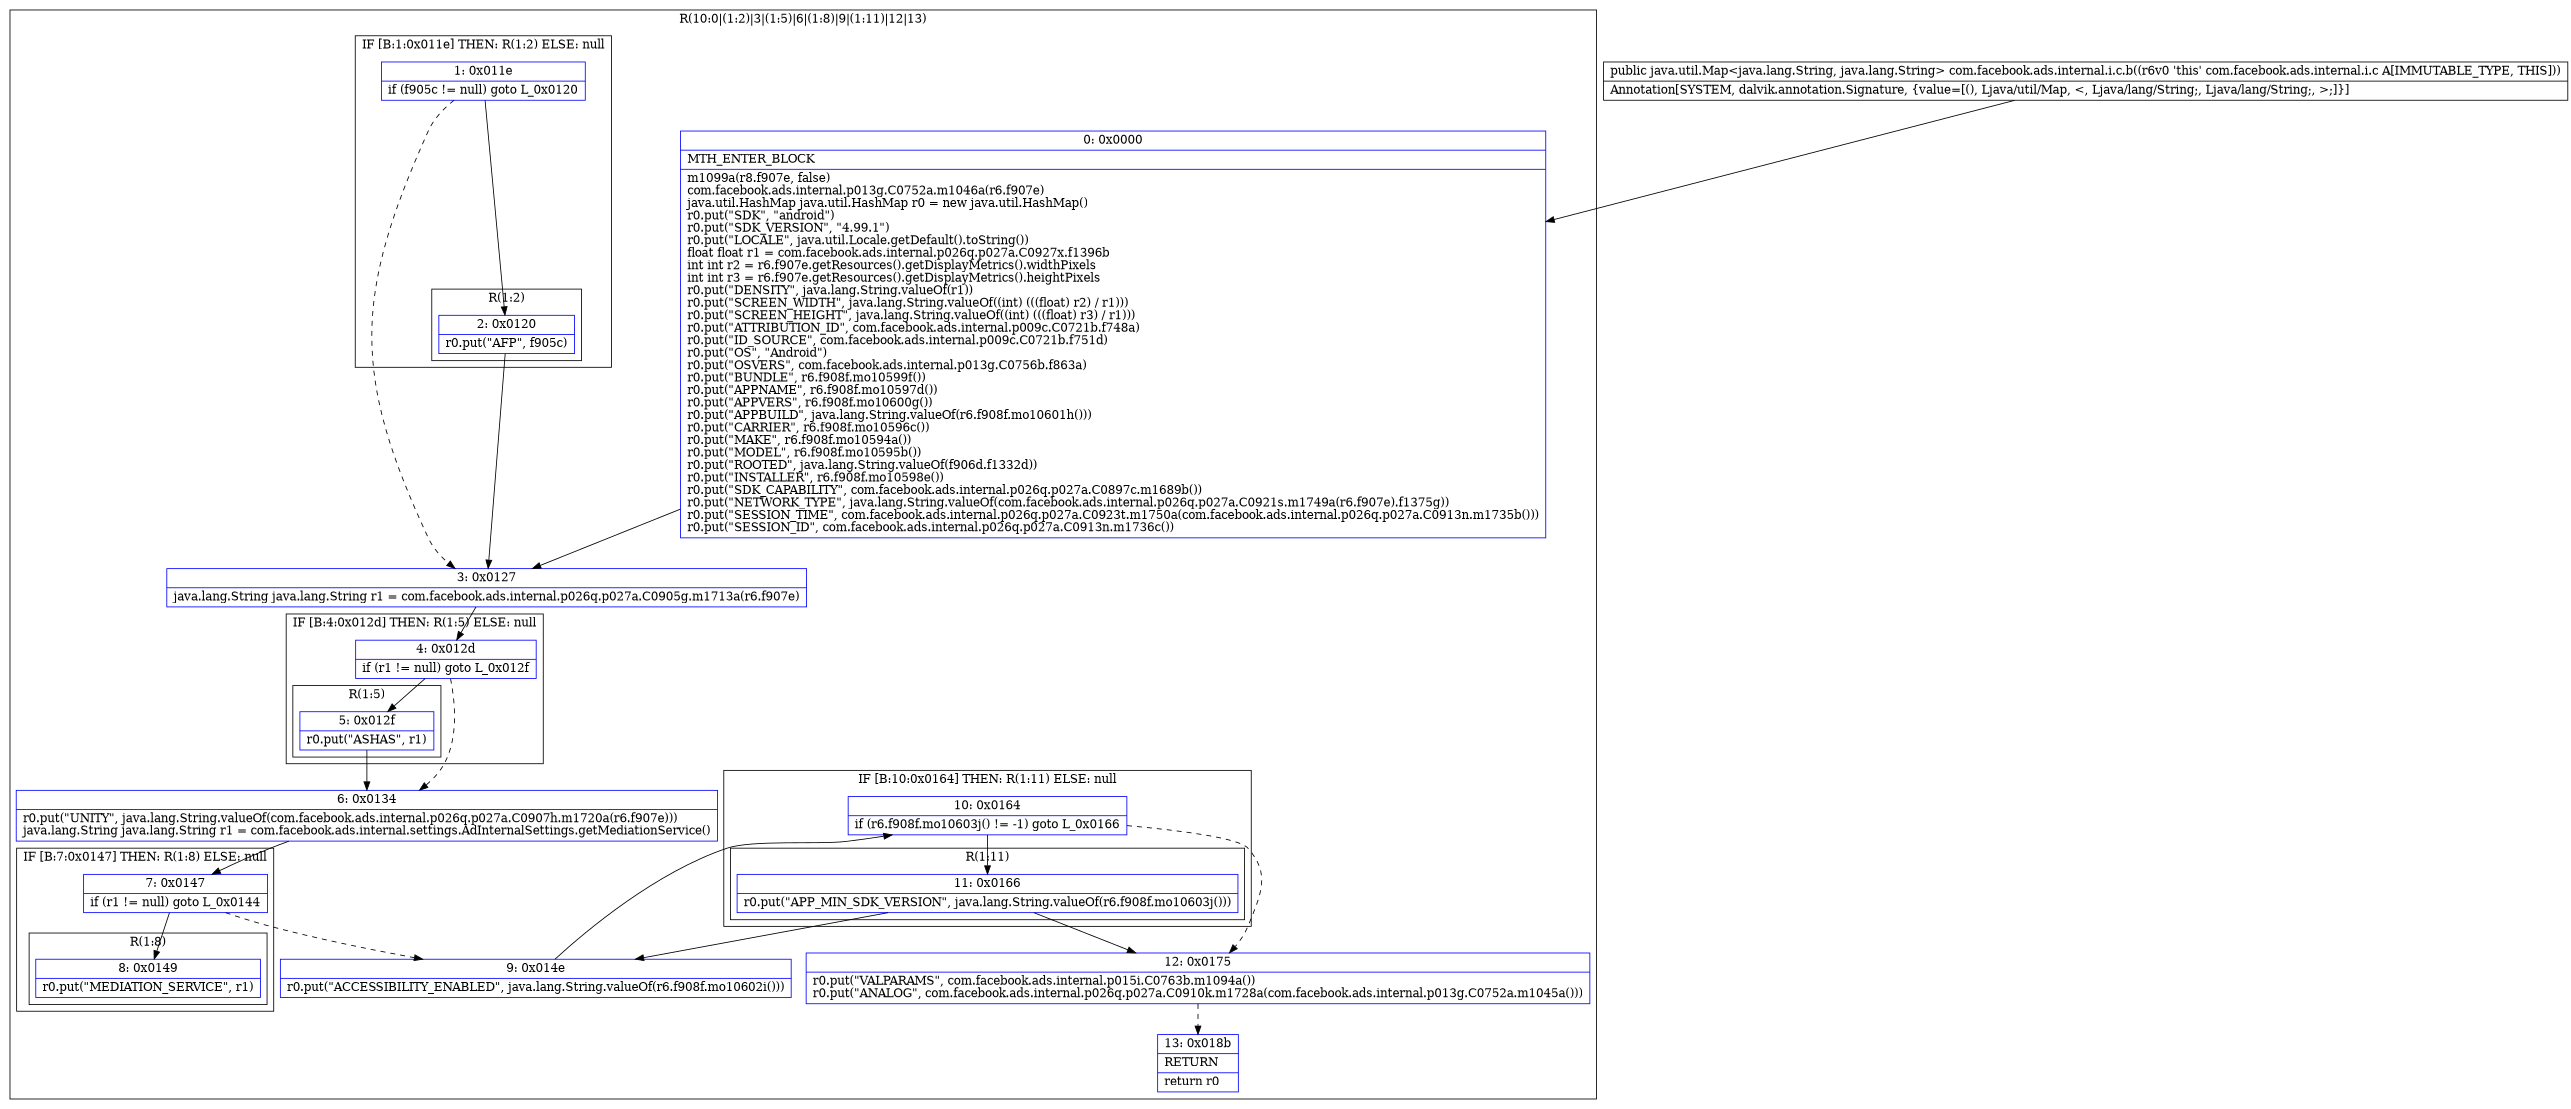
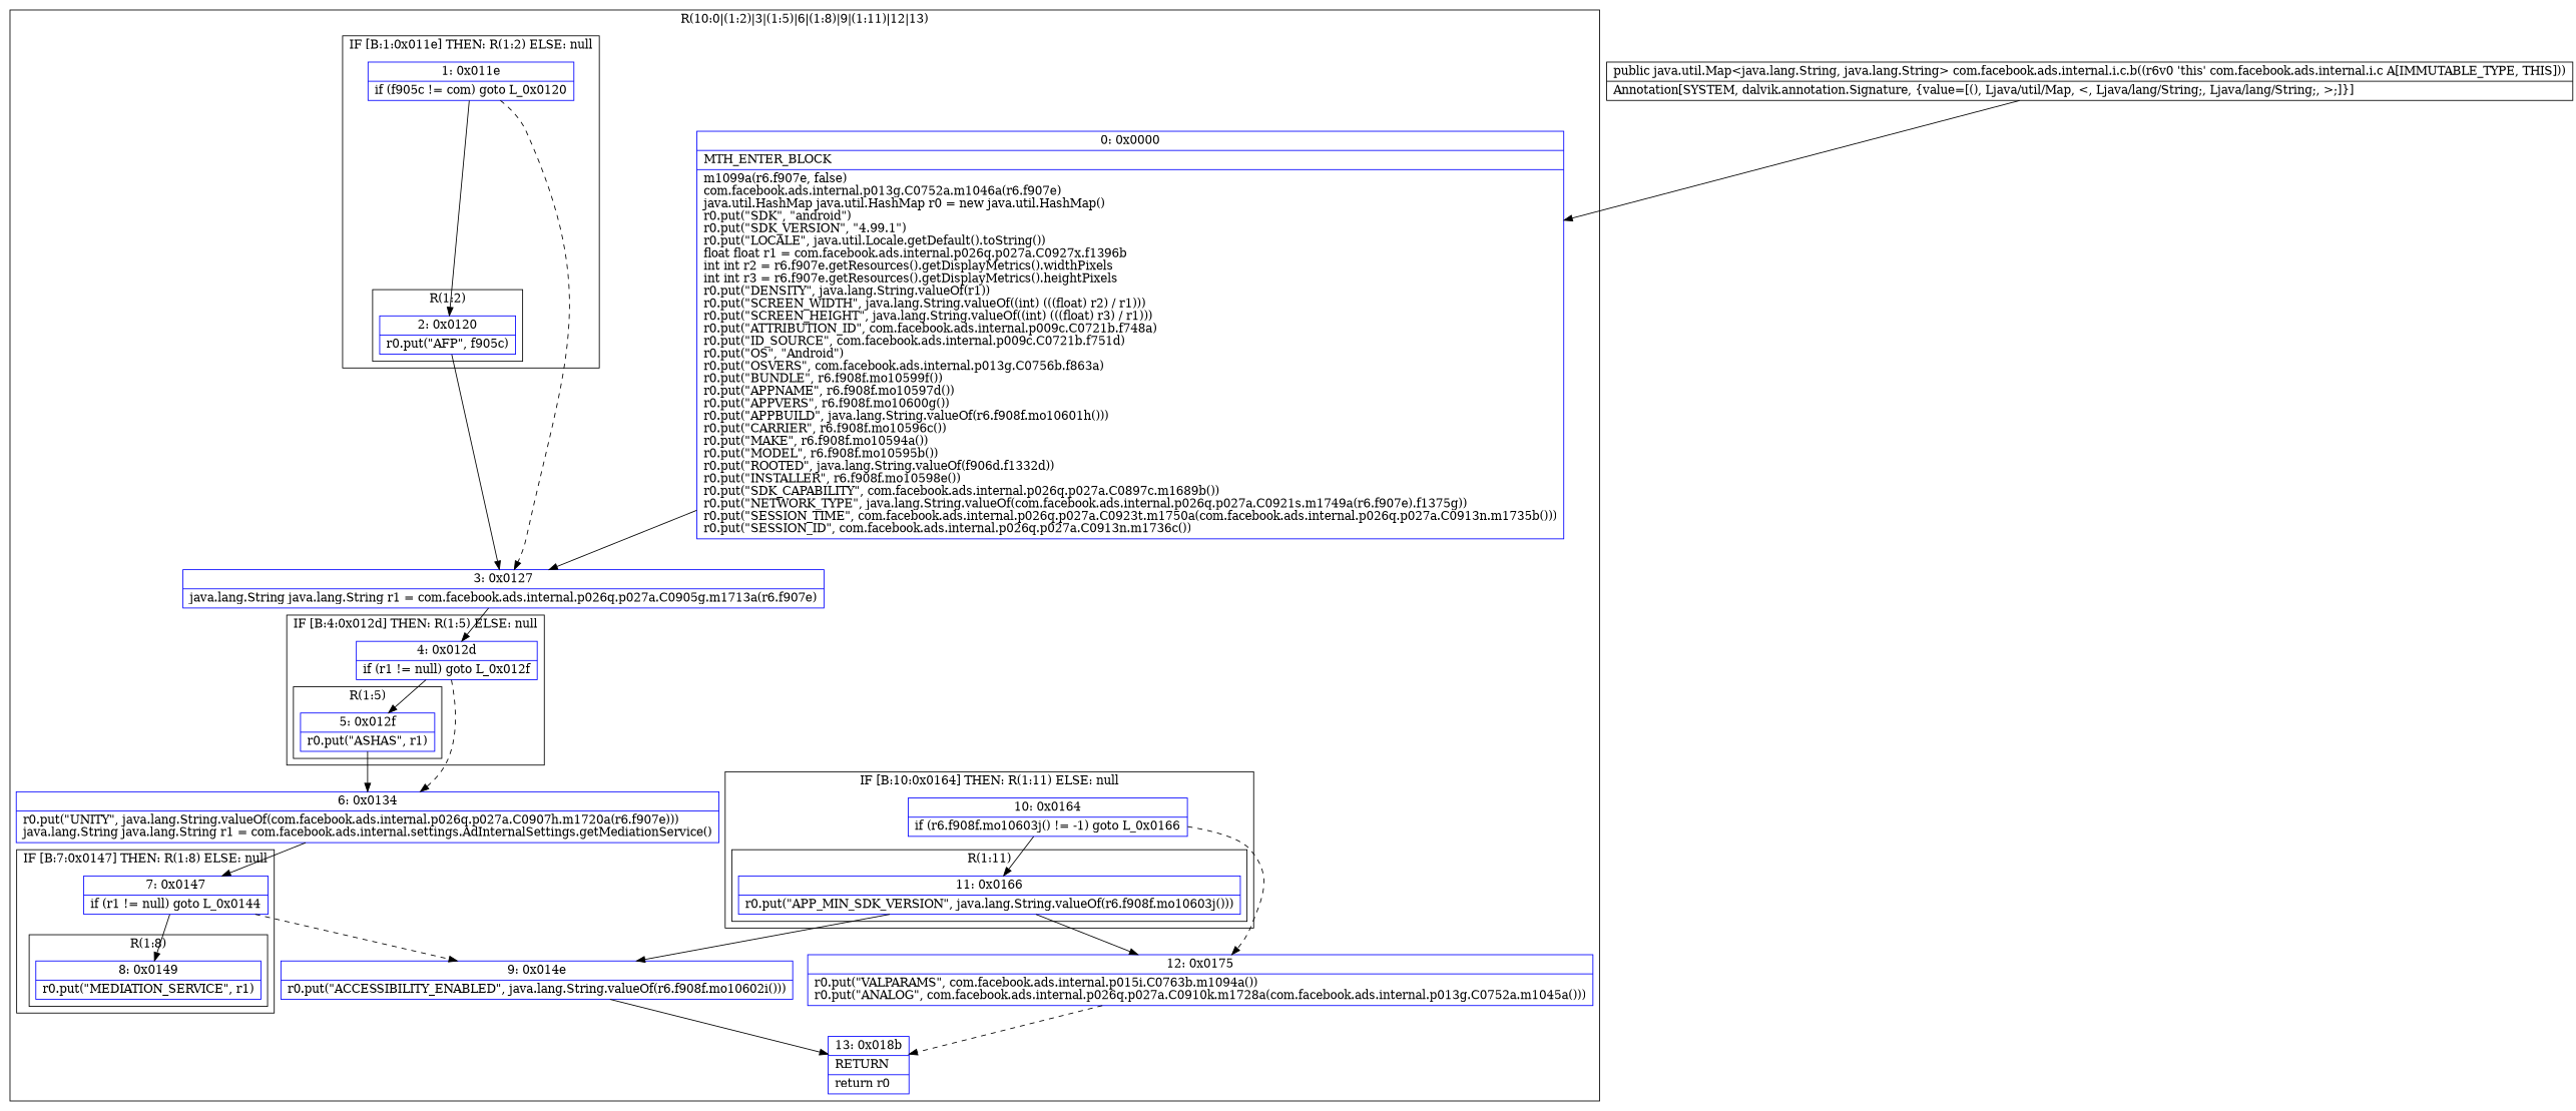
  digraph {
    node [color=blue shape=record]
    n1 [label="{2\:\ 0x0120|r0.put(\"AFP\", f905c)\l}"]
-   n2 [label="{1\:\ 0x011e|if (f905c != null) goto L_0x0120\l}"]
+   n2 [label="{1\:\ 0x011e|if (f905c != com) goto L_0x0120\l}"]
    n3 [label="{5\:\ 0x012f|r0.put(\"ASHAS\", r1)\l}"]
    n4 [label="{4\:\ 0x012d|if (r1 != null) goto L_0x012f\l}"]
    n5 [label="{8\:\ 0x0149|r0.put(\"MEDIATION_SERVICE\", r1)\l}"]
    n6 [label="{7\:\ 0x0147|if (r1 != null) goto L_0x0144\l}"]
    n7 [label="{11\:\ 0x0166|r0.put(\"APP_MIN_SDK_VERSION\", java.lang.String.valueOf(r6.f908f.mo10603j()))\l}"]
    n8 [label="{10\:\ 0x0164|if (r6.f908f.mo10603j() != \-1) goto L_0x0166\l}"]
-   n9 [label="{0\:\ 0x0000|MTH_ENTER_BLOCK\l|m1099a(r8.f907e, false)\lcom.facebook.ads.internal.p013g.C0752a.m1046a(r6.f907e)\ljava.util.HashMap java.util.HashMap r0 = new java.util.HashMap()\lr0.put(\"SDK\", \"android\")\lr0.put(\"SDK_VERSION\", \"4.99.1\")\lr0.put(\"LOCALE\", java.util.Locale.getDefault().toString())\lfloat float r1 = com.facebook.ads.internal.p026q.p027a.C0927x.f1396b\lint int r2 = r6.f907e.getResources().getDisplayMetrics().widthPixels\lint int r3 = r6.f907e.getResources().getDisplayMetrics().heightPixels\lr0.put(\"DENSITY\", java.lang.String.valueOf(r1))\lr0.put(\"SCREEN_WIDTH\", java.lang.String.valueOf((int) (((float) r2) \/ r1)))\lr0.put(\"SCREEN_HEIGHT\", java.lang.String.valueOf((int) (((float) r3) \/ r1)))\lr0.put(\"ATTRIBUTION_ID\", com.facebook.ads.internal.p009c.C0721b.f748a)\lr0.put(\"ID_SOURCE\", com.facebook.ads.internal.p009c.C0721b.f751d)\lr0.put(\"OS\", \"Android\")\lr0.put(\"OSVERS\", com.facebook.ads.internal.p013g.C0756b.f863a)\lr0.put(\"BUNDLE\", r6.f908f.mo10599f())\lr0.put(\"APPNAME\", r6.f908f.mo10597d())\lr0.put(\"APPVERS\", r6.f908f.mo10600g())\lr0.put(\"APPBUILD\", java.lang.String.valueOf(r6.f908f.mo10601h()))\lr0.put(\"CARRIER\", r6.f908f.mo10596c())\lr0.put(\"MAKE\", r6.f908f.mo10594a())\lr0.put(\"MODEL\", r6.f908f.mo10595b())\lr0.put(\"ROOTED\", java.lang.String.valueOf(f906d.f1332d))\lr0.put(\"INSTALLER\", r6.f908f.mo10598e())\lr0.put(\"SDK_CAPABILITY\", com.facebook.ads.internal.p026q.p027a.C0897c.m1689b())\lr0.put(\"NETWORK_TYPE\", java.lang.String.valueOf(com.facebook.ads.internal.p026q.p027a.C0921s.m1749a(r6.f907e).f1375g))\lr0.put(\"SESSION_TIME\", com.facebook.ads.internal.p026q.p027a.C0923t.m1750a(com.facebook.ads.internal.p026q.p027a.C0913n.m1735b()))\lr0.put(\"SESSION_ID\", com.facebook.ads.internal.p026q.p027a.C0913n.m1736c())\l}"]
+   n9 [label="{0\:\ 0x0000|MTH_ENTER_BLOCK\l|m1099a(r6.f907e, false)\lcom.facebook.ads.internal.p013g.C0752a.m1046a(r6.f907e)\ljava.util.HashMap java.util.HashMap r0 = new java.util.HashMap()\lr0.put(\"SDK\", \"android\")\lr0.put(\"SDK_VERSION\", \"4.99.1\")\lr0.put(\"LOCALE\", java.util.Locale.getDefault().toString())\lfloat float r1 = com.facebook.ads.internal.p026q.p027a.C0927x.f1396b\lint int r2 = r6.f907e.getResources().getDisplayMetrics().widthPixels\lint int r3 = r6.f907e.getResources().getDisplayMetrics().heightPixels\lr0.put(\"DENSITY\", java.lang.String.valueOf(r1))\lr0.put(\"SCREEN_WIDTH\", java.lang.String.valueOf((int) (((float) r2) \/ r1)))\lr0.put(\"SCREEN_HEIGHT\", java.lang.String.valueOf((int) (((float) r3) \/ r1)))\lr0.put(\"ATTRIBUTION_ID\", com.facebook.ads.internal.p009c.C0721b.f748a)\lr0.put(\"ID_SOURCE\", com.facebook.ads.internal.p009c.C0721b.f751d)\lr0.put(\"OS\", \"Android\")\lr0.put(\"OSVERS\", com.facebook.ads.internal.p013g.C0756b.f863a)\lr0.put(\"BUNDLE\", r6.f908f.mo10599f())\lr0.put(\"APPNAME\", r6.f908f.mo10597d())\lr0.put(\"APPVERS\", r6.f908f.mo10600g())\lr0.put(\"APPBUILD\", java.lang.String.valueOf(r6.f908f.mo10601h()))\lr0.put(\"CARRIER\", r6.f908f.mo10596c())\lr0.put(\"MAKE\", r6.f908f.mo10594a())\lr0.put(\"MODEL\", r6.f908f.mo10595b())\lr0.put(\"ROOTED\", java.lang.String.valueOf(f906d.f1332d))\lr0.put(\"INSTALLER\", r6.f908f.mo10598e())\lr0.put(\"SDK_CAPABILITY\", com.facebook.ads.internal.p026q.p027a.C0897c.m1689b())\lr0.put(\"NETWORK_TYPE\", java.lang.String.valueOf(com.facebook.ads.internal.p026q.p027a.C0921s.m1749a(r6.f907e).f1375g))\lr0.put(\"SESSION_TIME\", com.facebook.ads.internal.p026q.p027a.C0923t.m1750a(com.facebook.ads.internal.p026q.p027a.C0913n.m1735b()))\lr0.put(\"SESSION_ID\", com.facebook.ads.internal.p026q.p027a.C0913n.m1736c())\l}"]
    n10 [label="{3\:\ 0x0127|java.lang.String java.lang.String r1 = com.facebook.ads.internal.p026q.p027a.C0905g.m1713a(r6.f907e)\l}"]
    n11 [label="{6\:\ 0x0134|r0.put(\"UNITY\", java.lang.String.valueOf(com.facebook.ads.internal.p026q.p027a.C0907h.m1720a(r6.f907e)))\ljava.lang.String java.lang.String r1 = com.facebook.ads.internal.settings.AdInternalSettings.getMediationService()\l}"]
    n12 [label="{9\:\ 0x014e|r0.put(\"ACCESSIBILITY_ENABLED\", java.lang.String.valueOf(r6.f908f.mo10602i()))\l}"]
    n13 [label="{12\:\ 0x0175|r0.put(\"VALPARAMS\", com.facebook.ads.internal.p015i.C0763b.m1094a())\lr0.put(\"ANALOG\", com.facebook.ads.internal.p026q.p027a.C0910k.m1728a(com.facebook.ads.internal.p013g.C0752a.m1045a()))\l}"]
    n14 [label="{13\:\ 0x018b|RETURN\l|return r0\l}"]
    n15 [label="{public java.util.Map\<java.lang.String, java.lang.String\> com.facebook.ads.internal.i.c.b((r6v0 'this' com.facebook.ads.internal.i.c A[IMMUTABLE_TYPE, THIS]))  | Annotation[SYSTEM, dalvik.annotation.Signature, \{value=[(), Ljava\/util\/Map, \<, Ljava\/lang\/String;, Ljava\/lang\/String;, \>;]\}]\l}" color=""]
    subgraph cluster_1 {
      label="R(10:0|(1:2)|3|(1:5)|6|(1:8)|9|(1:11)|12|13)"
      n9
      n10
      n11
      n12
      n13
      n14
      subgraph cluster_2 {
        label="IF [B:1:0x011e] THEN: R(1:2) ELSE: null"
        n2
        subgraph cluster_3 {
          label="R(1:2)"
          n1
        }
      }
      subgraph cluster_4 {
        label="IF [B:4:0x012d] THEN: R(1:5) ELSE: null"
        n4
        subgraph cluster_5 {
          label="R(1:5)"
          n3
        }
      }
      subgraph cluster_6 {
        label="IF [B:7:0x0147] THEN: R(1:8) ELSE: null"
        n6
        subgraph cluster_7 {
          label="R(1:8)"
          n5
        }
      }
      subgraph cluster_8 {
        label="IF [B:10:0x0164] THEN: R(1:11) ELSE: null"
        n8
        subgraph cluster_9 {
          label="R(1:11)"
          n7
        }
      }
    }
    n1 -> n10
    n2 -> n1
    n2 -> n10 [style=dashed]
    n3 -> n11
    n4 -> n3
    n4 -> n11 [style=dashed]
    n6 -> n5
    n6 -> n12 [style=dashed]
    n7 -> n12
    n7 -> n13
    n8 -> n7
    n8 -> n13 [style=dashed]
    n9 -> n10
    n10 -> n4
    n11 -> n6
-   n12 -> n8
+   n12 -> n14
    n13 -> n14 [style=dashed]
    n15 -> n9
  }
